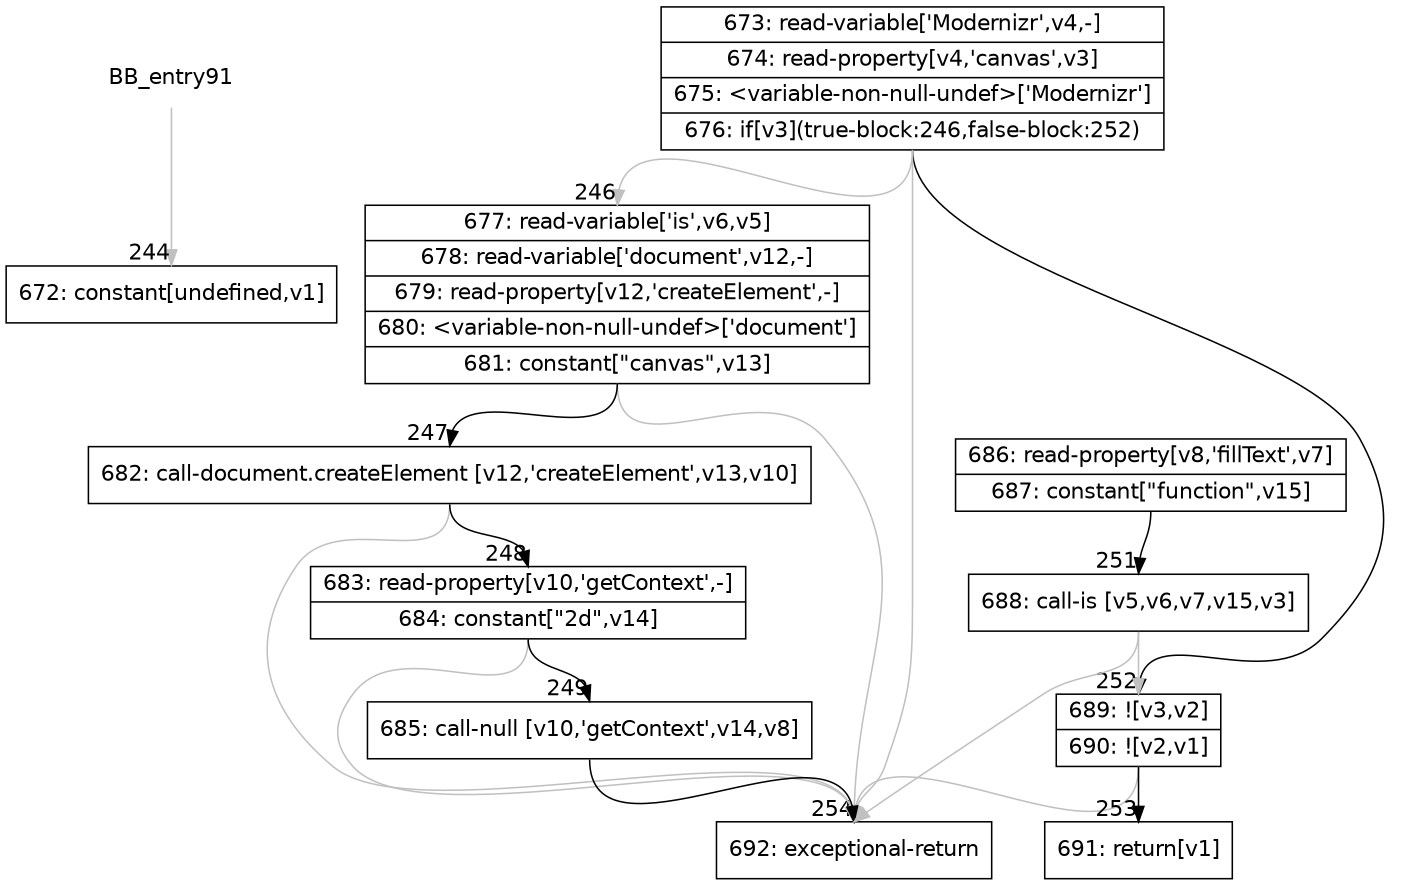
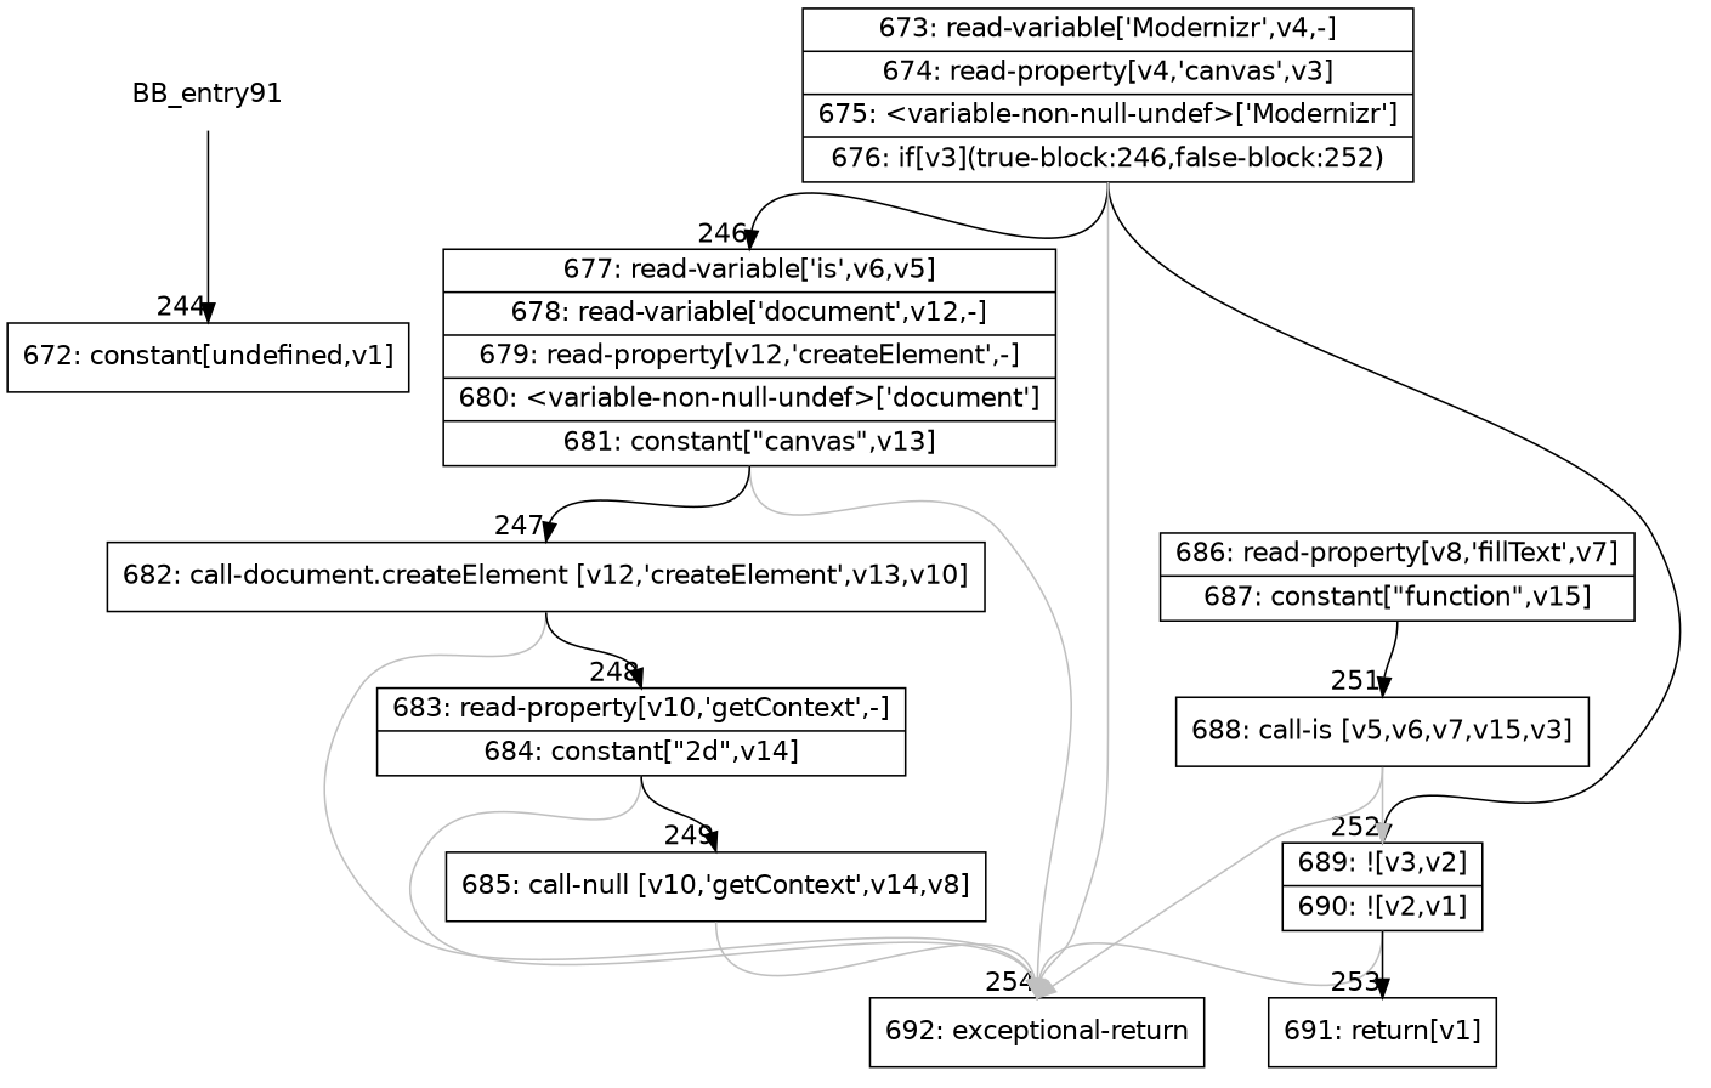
  digraph {
    fontname="DejaVu Sans"
    rankdir=TD
    node [fontname="DejaVu Sans" shape=record]
    edge [fontname="DejaVu Sans" headport=n tailport=s]
    n1 [label=BB_entry91 shape=none]
    n2 [label="{672: constant[undefined,v1]}"]
    n3 [label="{673: read-variable['Modernizr',v4,-]|674: read-property[v4,'canvas',v3]|675: \<variable-non-null-undef\>['Modernizr']|676: if[v3](true-block:246,false-block:252)}"]
    n4 [label="{689: ![v3,v2]|690: ![v2,v1]}"]
    n5 [label="{677: read-variable['is',v6,v5]|678: read-variable['document',v12,-]|679: read-property[v12,'createElement',-]|680: \<variable-non-null-undef\>['document']|681: constant[\"canvas\",v13]}"]
    n6 [label="{692: exceptional-return}"]
    n7 [label="{691: return[v1]}"]
    n8 [label="{682: call-document.createElement [v12,'createElement',v13,v10]}"]
    n9 [label="{683: read-property[v10,'getContext',-]|684: constant[\"2d\",v14]}"]
    n10 [label="{685: call-null [v10,'getContext',v14,v8]}"]
    n11 [label="{686: read-property[v8,'fillText',v7]|687: constant[\"function\",v15]}"]
    n12 [label="{688: call-is [v5,v6,v7,v15,v3]}"]
-   n1 -> n2 [headlabel="    244" color=gray]
+   n1 -> n2 [headlabel="    244"]
    n3 -> n4 [headlabel="      252"]
-   n3 -> n5 [headlabel="      246" color=gray]
+   n3 -> n5 [headlabel="      246"]
    n3 -> n6 [color=gray headlabel="      254"]
    n4 -> n6 [color=gray]
    n4 -> n7 [headlabel="      253"]
    n5 -> n6 [color=gray]
    n5 -> n8 [headlabel="      247"]
    n8 -> n6 [color=gray]
    n8 -> n9 [headlabel="      248"]
    n9 -> n6 [color=gray]
    n9 -> n10 [headlabel="      249"]
-   n10 -> n6 [color=black]
+   n10 -> n6 [color=gray]
    n11 -> n12 [headlabel="      251"]
    n12 -> n4 [color=gray]
    n12 -> n6 [color=gray]
  }
